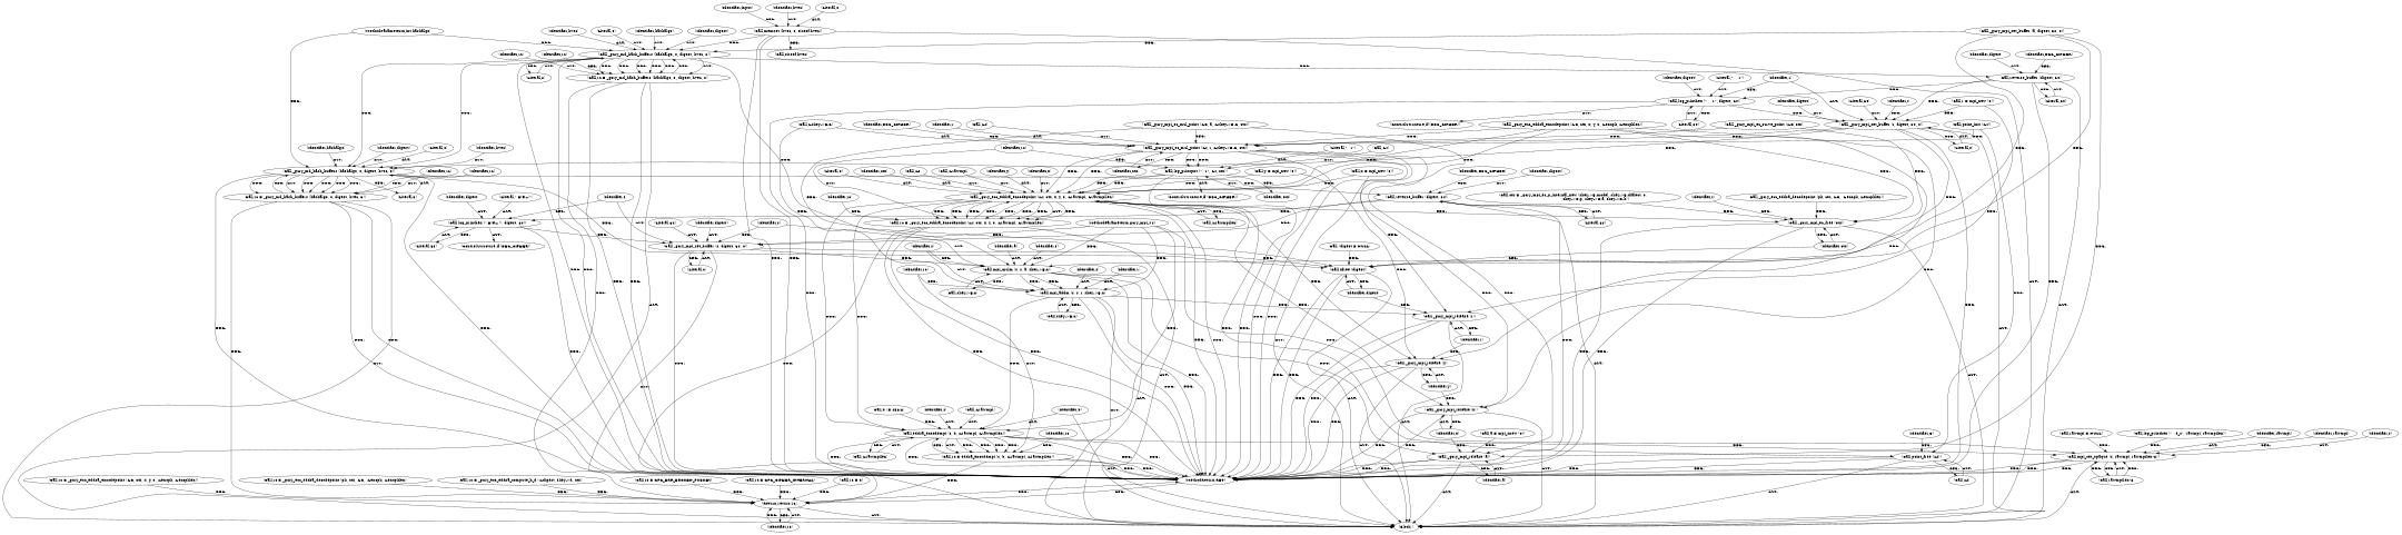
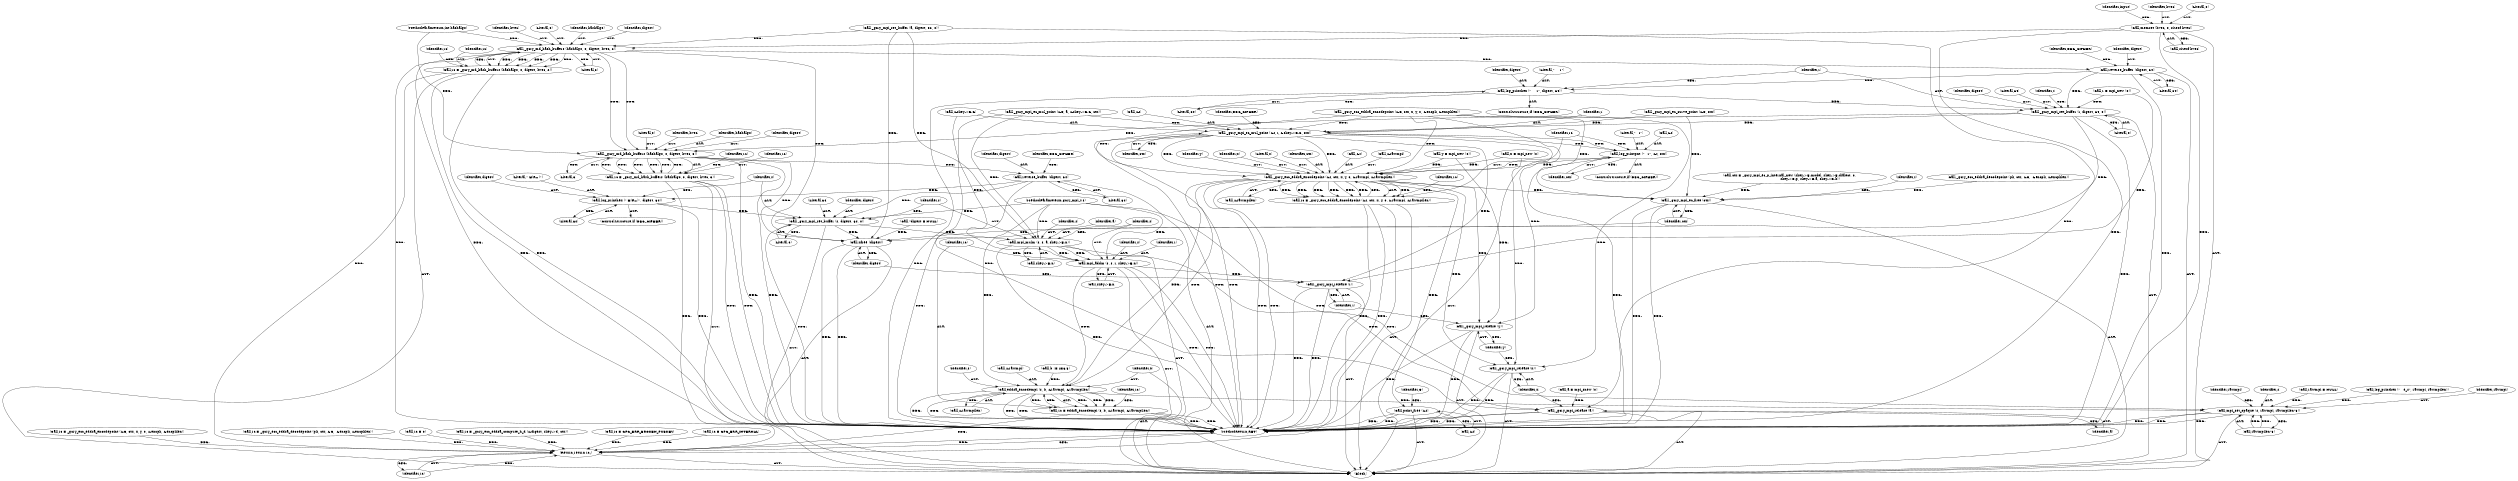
  digraph {
    n1 [label="(Call,memset (hvec, 0, sizeof hvec))"]
    n2 [label="(Call,_gcry_md_hash_buffers (hashalgo, 0, digest, hvec, 2))"]
    n3 [label="(MethodReturn,RET)"]
    n4 [label="(Call,sizeof hvec)"]
    n5 [label="(Block,)"]
    n6 [label="(Call,rc = _gcry_md_hash_buffers (hashalgo, 0, digest, hvec, 2))"]
    n7 [label="(Call,reverse_buffer (digest, 64))"]
    n8 [label="(Call,_gcry_md_hash_buffers (hashalgo, 0, digest, hvec, 3))"]
    n9 [label="(Call,xfree (digest))"]
    n10 [label="(Literal,2)"]
    n11 [label="(Return,return rc;)"]
    n12 [label="(Call,log_printhex (\"     r\", digest, 64))"]
    n13 [label="(Call,_gcry_mpi_set_buffer (r, digest, 64, 0))"]
    n14 [label="(Literal,64)"]
    n15 [label="(Call,rc = _gcry_md_hash_buffers (hashalgo, 0, digest, hvec, 3))"]
    n16 [label="(Call,reverse_buffer (digest, 64))"]
    n17 [label="(Literal,3)"]
    n18 [label="(Identifier,digest)"]
    n19 [label="(Identifier,rc)"]
    n20 [label="(Literal,64)"]
    n21 [label="(ControlStructure,if (DBG_CIPHER))"]
    n22 [label="(Call,_gcry_mpi_ec_mul_point (&I, r, &skey->E.G, ctx))"]
    n23 [label="(Literal,0)"]
    n24 [label="(Call,log_printpnt (\"   r\", &I, ctx))"]
    n25 [label="(Call,_gcry_ecc_eddsa_encodepoint (&I, ctx, x, y, 0, &rawmpi, &rawmpilen))"]
    n26 [label="(Call,_gcry_mpi_release (r))"]
    n27 [label="(Identifier,ctx)"]
    n28 [label="(Identifier,ctx)"]
    n29 [label="(ControlStructure,if (DBG_CIPHER))"]
    n30 [label="(Call,rc = _gcry_ecc_eddsa_encodepoint (&I, ctx, x, y, 0, &rawmpi, &rawmpilen))"]
    n31 [label="(Call,eddsa_encodempi (s, b, &rawmpi, &rawmpilen))"]
    n32 [label="(Call,_gcry_mpi_release (x))"]
    n33 [label="(Call,_gcry_mpi_release (y))"]
    n34 [label="(Call,_gcry_mpi_ec_free (ctx))"]
    n35 [label="(Call,point_free (&I))"]
    n36 [label="(Call,&rawmpilen)"]
    n37 [label="(Call,mpi_addm (s, s, r, skey->E.n))"]
    n38 [label="(Call,skey->E.n)"]
    n39 [label="(Identifier,r)"]
    n40 [label="(Call,rc = eddsa_encodempi (s, b, &rawmpi, &rawmpilen))"]
    n41 [label="(Call,mpi_set_opaque (s, rawmpi, rawmpilen*8))"]
    n42 [label="(Call,&rawmpilen)"]
    n43 [label="(Identifier,x)"]
    n44 [label="(Identifier,y)"]
    n45 [label="(Identifier,ctx)"]
    n46 [label="(Call,&I)"]
    n47 [label="(Call,rawmpilen*8)"]
    n48 [label="(Call,_gcry_mpi_release (a))"]
    n49 [label="(Call,log_printhex (\" H(R+)\", digest, 64))"]
    n50 [label="(Call,_gcry_mpi_set_buffer (s, digest, 64, 0))"]
    n51 [label="(Literal,64)"]
    n52 [label="(ControlStructure,if (DBG_CIPHER))"]
    n53 [label="(Literal,64)"]
    n54 [label="(Call,mpi_mulm (s, s, a, skey->E.n))"]
    n55 [label="(Literal,0)"]
    n56 [label="(Call,skey->E.n)"]
    n57 [label="(Identifier,a)"]
    n58 [label="(Identifier,digest)"]
    n59 [label="(Literal,\"   r\")"]
    n60 [label="(Call,*digest = NULL)"]
    n61 [label="(Identifier,rawmpi)"]
    n62 [label="(Call,rc = 0)"]
    n63 [label="(Identifier,input)"]
    n64 [label="(Identifier,s)"]
    n65 [label="(Identifier,rc)"]
    n66 [label="(Call,_gcry_mpi_set_buffer (a, digest, 32, 0))"]
    n67 [label="(Identifier,hvec)"]
    n68 [label="(Identifier,rc)"]
    n69 [label="(Identifier,x)"]
    n70 [label="(Identifier,digest)"]
    n71 [label="(Literal,\"     r\")"]
    n72 [label="(Call,x = mpi_new (0))"]
    n73 [label="(Literal,\" H(R+)\")"]
    n74 [label="(Identifier,s)"]
    n75 [label="(Literal,0)"]
    n76 [label="(Call,rc = _gcry_ecc_eddsa_encodepoint (&Q, ctx, x, y, 0, &encpk, &encpklen))"]
    n77 [label="(Call,_gcry_mpi_ec_mul_point (&Q, a, &skey->E.G, ctx))"]
    n78 [label="(Call,&skey->E.G)"]
    n79 [label="(Identifier,s)"]
    n80 [label="(Literal,64)"]
    n81 [label="(Literal,64)"]
    n82 [label="(Identifier,I)"]
    n83 [label="(Literal,0)"]
    n84 [label="(Identifier,hashalgo)"]
    n85 [label="(Identifier,s)"]
    n86 [label="(Identifier,rc)"]
    n87 [label="(Identifier,digest)"]
    n88 [label="(Identifier,digest)"]
    n89 [label="(Identifier,digest)"]
    n90 [label="(Call,rc = _gcry_ecc_eddsa_decodepoint (pk, ctx, &Q,  &encpk, &encpklen))"]
    n91 [label="(Call,a = mpi_snew (0))"]
    n92 [label="(Call,b != 256/8)"]
    n93 [label="(Identifier,r)"]
    n94 [label="(Identifier,hvec)"]
    n95 [label="(Call,_gcry_mpi_ec_curve_point (&Q, ctx))"]
    n96 [label="(Identifier,DBG_CIPHER)"]
    n97 [label="(MethodParameterIn,gcry_mpi_t s)"]
    n98 [label="(Identifier,rc)"]
    n99 [label="(Identifier,digest)"]
    n100 [label="(Identifier,digest)"]
    n101 [label="(Identifier,ctx)"]
    n102 [label="(Identifier,y)"]
    n103 [label="(Literal,0)"]
    n104 [label="(Call,y = mpi_new (0))"]
    n105 [label="(Identifier,a)"]
    n106 [label="(Call,&I)"]
    n107 [label="(Call,rawmpi = NULL)"]
    n108 [label="(Identifier,rc)"]
    n109 [label="(Literal,0)"]
    n110 [label="(Call,_gcry_ecc_eddsa_encodepoint (&Q, ctx, x, y, 0, &encpk, &encpklen))"]
    n111 [label="(MethodParameterIn,int hashalgo)"]
    n112 [label="(Identifier,b)"]
    n113 [label="(Identifier,DBG_CIPHER)"]
    n114 [label="(Identifier,r)"]
-   n115 [label="(Call,point_init (&I))"]
    n116 [label="(Identifier,s)"]
    n117 [label="(Call,&rawmpi)"]
    n118 [label="(Call,rc = _gcry_ecc_eddsa_compute_h_d (&digest, skey->d, ctx))"]
    n119 [label="(Call,log_printhex (\"   e_s\", rawmpi, rawmpilen))"]
    n120 [label="(Identifier,s)"]
    n121 [label="(Identifier,r)"]
    n122 [label="(Call,ctx = _gcry_mpi_ec_p_internal_new (skey->E.model, skey->E.dialect, 0,\n                                      skey->E.p, skey->E.a, skey->E.b))"]
    n123 [label="(Call,&I)"]
    n124 [label="(Identifier,rc)"]
    n125 [label="(Identifier,hashalgo)"]
    n126 [label="(Identifier,digest)"]
    n127 [label="(Identifier,s)"]
    n128 [label="(Identifier,rc)"]
    n129 [label="(Call,r = mpi_new (0))"]
    n130 [label="(Call,rc = GPG_ERR_BROKEN_PUBKEY)"]
    n131 [label="(Identifier,I)"]
    n132 [label="(Identifier,rc)"]
    n133 [label="(Identifier,DBG_CIPHER)"]
    n134 [label="(Identifier,hvec)"]
    n135 [label="(Identifier,rawmpi)"]
-   n136 [label="(Call,rc = GPG_CIPHER_INTERNAL)"]
+   n136 [label="(Call,rc = GPG_ERR_INTERNAL)"]
    n137 [label="(Call,&I)"]
    n138 [label="(Call,_gcry_ecc_eddsa_decodepoint (pk, ctx, &Q,  &encpk, &encpklen))"]
    n139 [label="(Call,&rawmpi)"]
    n140 [label="(Identifier,Q)"]
    n1 -> n2 [label="DDG: "]
    n1 -> n3 [label="DDG: "]
    n1 -> n3 [label="DDG: "]
    n1 -> n4 [label="CFG: "]
    n1 -> n5 [label="AST: "]
    n2 -> n3 [label="DDG: "]
    n2 -> n3 [label="DDG: "]
    n2 -> n6 [label="AST: "]
    n2 -> n6 [label="DDG: "]
    n2 -> n6 [label="DDG: "]
    n2 -> n6 [label="DDG: "]
    n2 -> n6 [label="DDG: "]
    n2 -> n6 [label="DDG: "]
    n2 -> n7 [label="DDG: "]
    n2 -> n8 [label="DDG: "]
    n2 -> n8 [label="DDG: "]
    n2 -> n9 [label="DDG: "]
    n2 -> n10 [label="CFG: "]
    n3 -> n11 [label="CFG: "]
+   n4 -> n1 [label="AST: "]
    n6 -> n2 [label="CFG: "]
    n6 -> n3 [label="DDG: "]
    n6 -> n3 [label="DDG: "]
    n6 -> n5 [label="AST: "]
    n6 -> n11 [label="DDG: "]
    n7 -> n3 [label="DDG: "]
    n7 -> n5 [label="AST: "]
    n7 -> n12 [label="DDG: "]
    n7 -> n13 [label="DDG: "]
    n7 -> n14 [label="CFG: "]
    n8 -> n3 [label="DDG: "]
    n8 -> n3 [label="DDG: "]
    n8 -> n9 [label="DDG: "]
    n8 -> n15 [label="AST: "]
    n8 -> n15 [label="DDG: "]
    n8 -> n15 [label="DDG: "]
    n8 -> n15 [label="DDG: "]
    n8 -> n15 [label="DDG: "]
    n8 -> n15 [label="DDG: "]
    n8 -> n16 [label="DDG: "]
    n8 -> n17 [label="CFG: "]
    n9 -> n3 [label="DDG: "]
    n9 -> n3 [label="DDG: "]
    n9 -> n5 [label="AST: "]
    n9 -> n18 [label="CFG: "]
    n10 -> n2 [label="AST: "]
    n11 -> n3 [label="DDG: "]
    n11 -> n5 [label="AST: "]
    n11 -> n19 [label="CFG: "]
    n12 -> n3 [label="DDG: "]
    n12 -> n13 [label="DDG: "]
    n12 -> n20 [label="CFG: "]
    n12 -> n21 [label="AST: "]
    n13 -> n3 [label="DDG: "]
    n13 -> n5 [label="AST: "]
    n13 -> n8 [label="DDG: "]
    n13 -> n9 [label="DDG: "]
    n13 -> n22 [label="DDG: "]
    n13 -> n23 [label="CFG: "]
    n14 -> n7 [label="AST: "]
    n15 -> n3 [label="DDG: "]
    n15 -> n3 [label="DDG: "]
    n15 -> n5 [label="AST: "]
    n15 -> n8 [label="CFG: "]
    n15 -> n11 [label="DDG: "]
    n16 -> n3 [label="DDG: "]
    n16 -> n5 [label="AST: "]
    n16 -> n49 [label="DDG: "]
    n16 -> n50 [label="DDG: "]
    n16 -> n51 [label="CFG: "]
    n17 -> n8 [label="AST: "]
    n18 -> n9 [label="AST: "]
    n18 -> n26 [label="CFG: "]
    n19 -> n11 [label="AST: "]
    n19 -> n11 [label="DDG: "]
    n20 -> n12 [label="AST: "]
    n22 -> n3 [label="DDG: "]
    n22 -> n3 [label="DDG: "]
    n22 -> n5 [label="AST: "]
    n22 -> n24 [label="DDG: "]
    n22 -> n24 [label="DDG: "]
    n22 -> n25 [label="DDG: "]
    n22 -> n25 [label="DDG: "]
    n22 -> n26 [label="DDG: "]
    n22 -> n27 [label="CFG: "]
    n23 -> n13 [label="AST: "]
    n24 -> n3 [label="DDG: "]
    n24 -> n25 [label="DDG: "]
    n24 -> n25 [label="DDG: "]
    n24 -> n28 [label="CFG: "]
    n24 -> n29 [label="AST: "]
    n25 -> n3 [label="DDG: "]
    n25 -> n3 [label="DDG: "]
    n25 -> n30 [label="AST: "]
    n25 -> n30 [label="DDG: "]
    n25 -> n30 [label="DDG: "]
    n25 -> n30 [label="DDG: "]
    n25 -> n30 [label="DDG: "]
    n25 -> n30 [label="DDG: "]
    n25 -> n30 [label="DDG: "]
    n25 -> n30 [label="DDG: "]
    n25 -> n31 [label="DDG: "]
    n25 -> n31 [label="DDG: "]
    n25 -> n32 [label="DDG: "]
    n25 -> n33 [label="DDG: "]
    n25 -> n34 [label="DDG: "]
    n25 -> n35 [label="DDG: "]
    n25 -> n36 [label="CFG: "]
    n26 -> n3 [label="DDG: "]
    n26 -> n3 [label="DDG: "]
    n26 -> n5 [label="AST: "]
    n26 -> n39 [label="CFG: "]
    n27 -> n22 [label="AST: "]
    n28 -> n24 [label="AST: "]
    n30 -> n3 [label="DDG: "]
    n30 -> n3 [label="DDG: "]
    n30 -> n5 [label="AST: "]
    n30 -> n11 [label="DDG: "]
    n30 -> n25 [label="CFG: "]
    n31 -> n3 [label="DDG: "]
    n31 -> n3 [label="DDG: "]
    n31 -> n3 [label="DDG: "]
    n31 -> n3 [label="DDG: "]
    n31 -> n40 [label="AST: "]
    n31 -> n40 [label="DDG: "]
    n31 -> n40 [label="DDG: "]
    n31 -> n40 [label="DDG: "]
    n31 -> n40 [label="DDG: "]
    n31 -> n41 [label="DDG: "]
    n31 -> n42 [label="CFG: "]
    n32 -> n3 [label="DDG: "]
    n32 -> n3 [label="DDG: "]
    n32 -> n5 [label="AST: "]
    n32 -> n43 [label="CFG: "]
    n33 -> n3 [label="DDG: "]
    n33 -> n3 [label="DDG: "]
    n33 -> n5 [label="AST: "]
    n33 -> n44 [label="CFG: "]
    n34 -> n3 [label="DDG: "]
    n34 -> n3 [label="DDG: "]
    n34 -> n5 [label="AST: "]
    n34 -> n45 [label="CFG: "]
    n35 -> n3 [label="DDG: "]
    n35 -> n3 [label="DDG: "]
    n35 -> n5 [label="AST: "]
    n35 -> n46 [label="CFG: "]
    n36 -> n25 [label="AST: "]
    n37 -> n3 [label="DDG: "]
    n37 -> n3 [label="DDG: "]
    n37 -> n5 [label="AST: "]
    n37 -> n26 [label="DDG: "]
    n37 -> n31 [label="DDG: "]
    n37 -> n38 [label="CFG: "]
    n38 -> n37 [label="AST: "]
    n39 -> n26 [label="AST: "]
    n39 -> n33 [label="CFG: "]
    n40 -> n3 [label="DDG: "]
    n40 -> n3 [label="DDG: "]
    n40 -> n11 [label="DDG: "]
    n40 -> n31 [label="CFG: "]
    n41 -> n3 [label="DDG: "]
    n41 -> n3 [label="DDG: "]
    n41 -> n3 [label="DDG: "]
    n41 -> n5 [label="AST: "]
    n41 -> n47 [label="CFG: "]
    n42 -> n31 [label="AST: "]
    n43 -> n32 [label="AST: "]
    n43 -> n48 [label="CFG: "]
    n44 -> n32 [label="CFG: "]
    n44 -> n33 [label="AST: "]
    n45 -> n9 [label="CFG: "]
    n45 -> n34 [label="AST: "]
    n46 -> n35 [label="AST: "]
    n47 -> n41 [label="AST: "]
    n47 -> n41 [label="DDG: "]
    n47 -> n41 [label="DDG: "]
    n48 -> n3 [label="DDG: "]
    n48 -> n3 [label="DDG: "]
    n48 -> n5 [label="AST: "]
    n48 -> n57 [label="CFG: "]
    n49 -> n3 [label="DDG: "]
    n49 -> n50 [label="DDG: "]
    n49 -> n52 [label="AST: "]
    n49 -> n53 [label="CFG: "]
    n50 -> n3 [label="DDG: "]
    n50 -> n5 [label="AST: "]
    n50 -> n9 [label="DDG: "]
    n50 -> n54 [label="DDG: "]
    n50 -> n55 [label="CFG: "]
    n51 -> n16 [label="AST: "]
    n53 -> n49 [label="AST: "]
    n54 -> n3 [label="DDG: "]
    n54 -> n5 [label="AST: "]
    n54 -> n37 [label="DDG: "]
    n54 -> n37 [label="DDG: "]
    n54 -> n48 [label="DDG: "]
    n54 -> n56 [label="CFG: "]
    n55 -> n50 [label="AST: "]
    n56 -> n54 [label="AST: "]
    n57 -> n48 [label="AST: "]
    n58 -> n16 [label="AST: "]
    n59 -> n24 [label="AST: "]
    n60 -> n9 [label="DDG: "]
    n61 -> n41 [label="CFG: "]
    n62 -> n11 [label="DDG: "]
    n63 -> n1 [label="CFG: "]
    n64 -> n37 [label="AST: "]
    n65 -> n24 [label="CFG: "]
    n65 -> n30 [label="AST: "]
    n66 -> n2 [label="DDG: "]
    n66 -> n9 [label="DDG: "]
    n66 -> n48 [label="DDG: "]
    n66 -> n54 [label="DDG: "]
    n67 -> n8 [label="AST: "]
    n68 -> n15 [label="AST: "]
    n69 -> n25 [label="AST: "]
    n70 -> n50 [label="AST: "]
    n71 -> n12 [label="AST: "]
    n72 -> n25 [label="DDG: "]
    n72 -> n32 [label="DDG: "]
    n73 -> n49 [label="AST: "]
    n74 -> n37 [label="AST: "]
    n74 -> n54 [label="CFG: "]
    n75 -> n2 [label="AST: "]
    n76 -> n11 [label="DDG: "]
    n77 -> n22 [label="CFG: "]
    n77 -> n48 [label="DDG: "]
    n77 -> n54 [label="DDG: "]
    n78 -> n22 [label="AST: "]
    n78 -> n37 [label="DDG: "]
    n79 -> n41 [label="AST: "]
    n80 -> n50 [label="AST: "]
    n81 -> n13 [label="AST: "]
    n82 -> n13 [label="CFG: "]
    n83 -> n25 [label="AST: "]
    n84 -> n8 [label="AST: "]
    n85 -> n54 [label="AST: "]
    n86 -> n6 [label="CFG: "]
    n87 -> n13 [label="AST: "]
    n88 -> n49 [label="AST: "]
    n89 -> n8 [label="AST: "]
    n90 -> n11 [label="DDG: "]
    n91 -> n48 [label="DDG: "]
    n92 -> n31 [label="DDG: "]
    n93 -> n37 [label="AST: "]
    n94 -> n1 [label="AST: "]
    n95 -> n22 [label="DDG: "]
    n95 -> n34 [label="DDG: "]
    n96 -> n7 [label="CFG: "]
    n97 -> n31 [label="DDG: "]
    n97 -> n37 [label="DDG: "]
    n97 -> n41 [label="DDG: "]
    n97 -> n50 [label="DDG: "]
    n97 -> n54 [label="DDG: "]
    n98 -> n40 [label="CFG: "]
    n99 -> n7 [label="AST: "]
    n100 -> n12 [label="AST: "]
    n101 -> n25 [label="AST: "]
    n102 -> n25 [label="AST: "]
    n103 -> n8 [label="AST: "]
    n104 -> n25 [label="DDG: "]
    n104 -> n33 [label="DDG: "]
    n105 -> n54 [label="AST: "]
    n106 -> n22 [label="AST: "]
    n107 -> n41 [label="DDG: "]
    n108 -> n6 [label="AST: "]
    n109 -> n1 [label="AST: "]
    n110 -> n22 [label="DDG: "]
    n110 -> n25 [label="DDG: "]
    n110 -> n25 [label="DDG: "]
    n110 -> n32 [label="DDG: "]
    n110 -> n33 [label="DDG: "]
    n110 -> n34 [label="DDG: "]
    n111 -> n2 [label="DDG: "]
    n111 -> n8 [label="DDG: "]
    n112 -> n5 [label="AST: "]
    n112 -> n31 [label="AST: "]
    n113 -> n22 [label="CFG: "]
    n114 -> n22 [label="AST: "]
-   n115 -> n22 [label="DDG: "]
-   n115 -> n35 [label="DDG: "]
    n116 -> n31 [label="AST: "]
    n117 -> n31 [label="AST: "]
    n118 -> n11 [label="DDG: "]
    n119 -> n41 [label="DDG: "]
    n120 -> n49 [label="CFG: "]
    n120 -> n50 [label="AST: "]
    n121 -> n12 [label="CFG: "]
    n121 -> n13 [label="AST: "]
    n122 -> n34 [label="DDG: "]
    n123 -> n25 [label="AST: "]
    n124 -> n30 [label="CFG: "]
    n125 -> n2 [label="AST: "]
    n126 -> n2 [label="AST: "]
    n127 -> n50 [label="CFG: "]
    n127 -> n54 [label="AST: "]
    n128 -> n37 [label="CFG: "]
    n128 -> n40 [label="AST: "]
    n129 -> n13 [label="DDG: "]
    n129 -> n26 [label="DDG: "]
    n130 -> n11 [label="DDG: "]
    n131 -> n34 [label="CFG: "]
    n132 -> n15 [label="CFG: "]
    n133 -> n16 [label="CFG: "]
    n134 -> n2 [label="AST: "]
    n135 -> n41 [label="AST: "]
    n136 -> n11 [label="DDG: "]
    n137 -> n24 [label="AST: "]
    n138 -> n34 [label="DDG: "]
    n139 -> n25 [label="AST: "]
    n140 -> n35 [label="CFG: "]
  }
